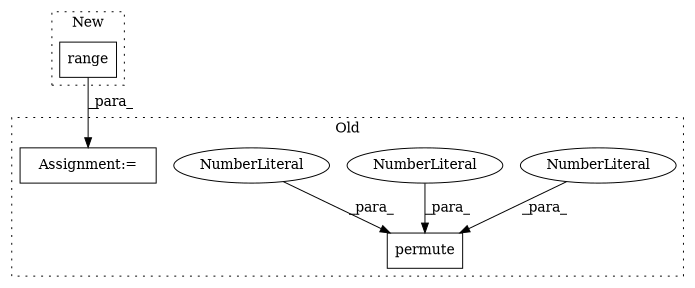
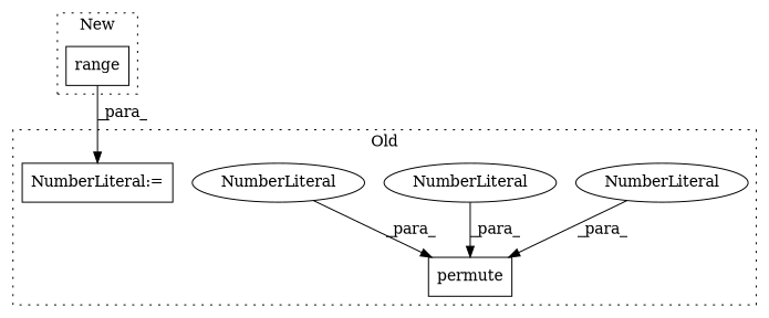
  digraph {
    node [a=34 l=1 shape=box]
    n1 [a=32 l="8,1" label=permute s="20077,20090"]
    n2 [label=NumberLiteral s=20085 shape=ellipse]
    n3 [label=NumberLiteral s=20089 shape=ellipse]
    n4 [label=NumberLiteral s=20087 shape=ellipse]
-   n5 [a=7 label="Assignment:=" s=20002]
+   n5 [a=7 label="NumberLiteral:=" s=20002]
    n6 [a=32 l="6,1" label=range s="19060,19088"]
    subgraph cluster_1 {
      label=Old
      style=dotted
      n1
      n2
      n3
      n4
      n5
    }
    subgraph cluster_2 {
      label=New
      style=dotted
      n6
    }
    n2 -> n1 [label=_para_]
    n3 -> n1 [label=_para_]
    n4 -> n1 [label=_para_]
    n6 -> n5 [label=_para_]
  }
